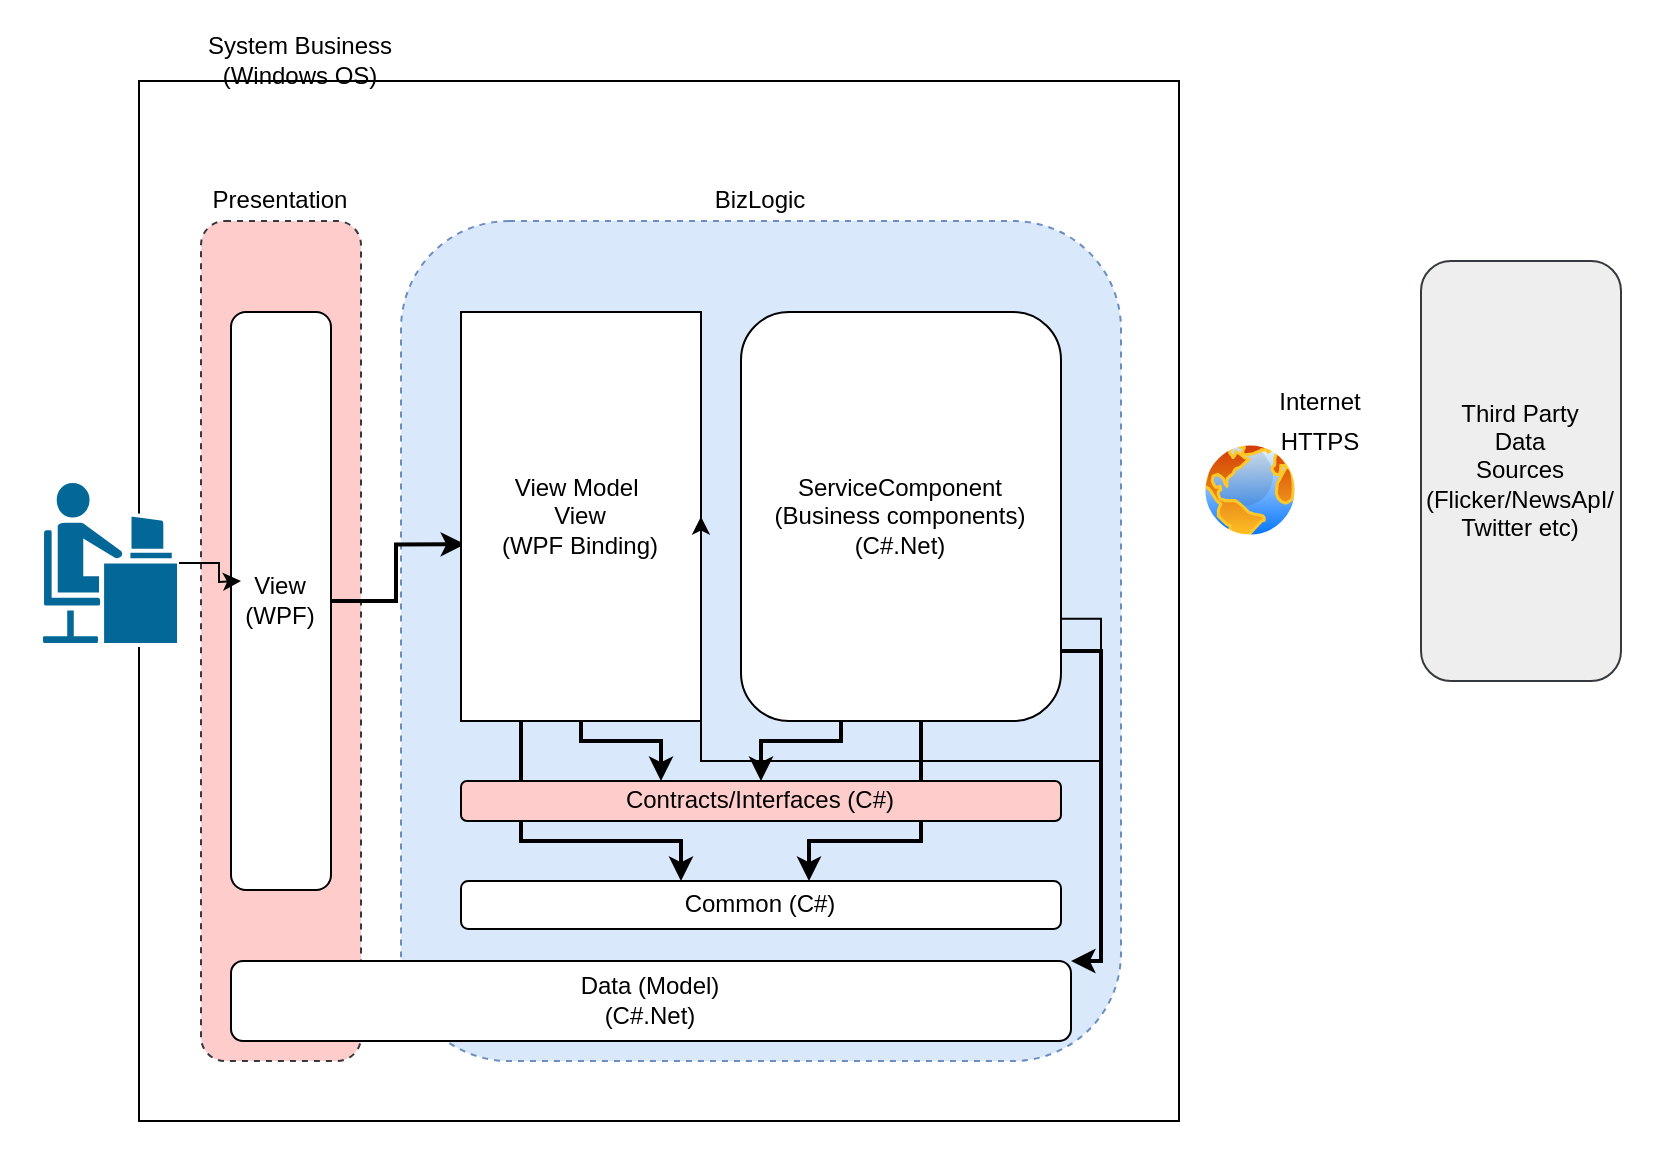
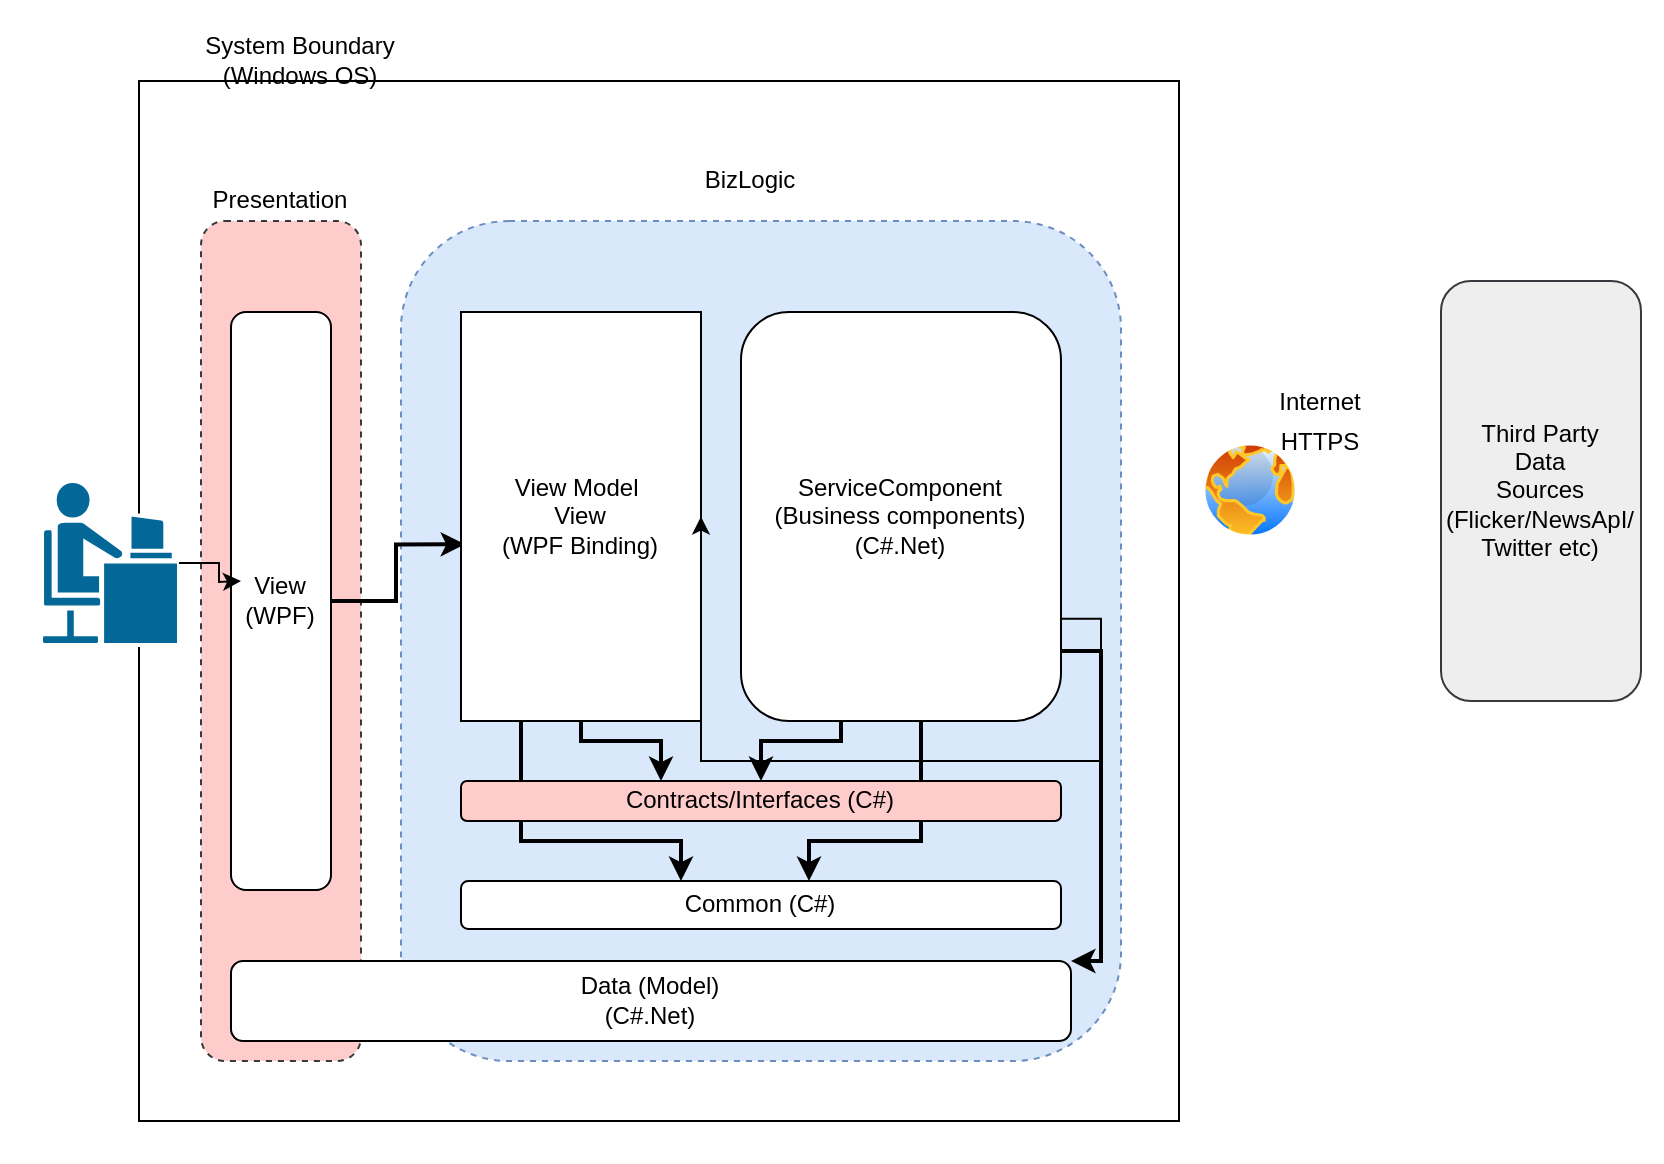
  <mxCell id="0" />
  <mxCell id="1" parent="0" />
- <mxCell id="2" value="Third Party &lt;br&gt;Data&lt;br&gt;Sources&lt;br&gt;(Flicker/NewsApI/&lt;br&gt;Twitter etc)" style="rounded=1;whiteSpace=wrap;html=1;fillColor=#eeeeee;strokeColor=#36393d;" parent="1" vertex="1"><mxGeometry x="710" y="130" width="100" height="210" as="geometry" /></mxCell>
+ <mxCell id="2" value="Third Party &lt;br&gt;Data&lt;br&gt;Sources&lt;br&gt;(Flicker/NewsApI/&lt;br&gt;Twitter etc)" style="rounded=1;whiteSpace=wrap;html=1;fillColor=#eeeeee;strokeColor=#36393d;" parent="1" vertex="1"><mxGeometry x="720" y="140" width="100" height="210" as="geometry" /></mxCell>
  <mxCell id="3" value="" style="rounded=0;whiteSpace=wrap;html=1;" parent="1" vertex="1"><mxGeometry x="69" y="40" width="520" height="520" as="geometry" /></mxCell>
- <mxCell id="4" value="System Business (Windows OS)" style="text;html=1;strokeColor=none;fillColor=none;align=center;verticalAlign=middle;whiteSpace=wrap;rounded=0;" parent="1" vertex="1"><mxGeometry x="100" y="20" width="100" height="20" as="geometry" /></mxCell>
+ <mxCell id="4" value="System Boundary (Windows OS)" style="text;html=1;strokeColor=none;fillColor=none;align=center;verticalAlign=middle;whiteSpace=wrap;rounded=0;" parent="1" vertex="1"><mxGeometry x="100" y="20" width="100" height="20" as="geometry" /></mxCell>
  <mxCell id="5" value="Internet" style="text;html=1;strokeColor=none;fillColor=none;align=center;verticalAlign=middle;whiteSpace=wrap;rounded=0;" parent="1" vertex="1"><mxGeometry x="610" y="191" width="100" height="20" as="geometry" /></mxCell>
  <mxCell id="6" value="HTTPS" style="text;html=1;strokeColor=none;fillColor=none;align=center;verticalAlign=middle;whiteSpace=wrap;rounded=0;" parent="1" vertex="1"><mxGeometry x="610" y="211" width="100" height="20" as="geometry" /></mxCell>
  <mxCell id="7" value="" style="rounded=1;whiteSpace=wrap;html=1;dashed=1;fillColor=#ffcccc;strokeColor=#36393d;" parent="1" vertex="1"><mxGeometry x="100" y="110" width="80" height="420" as="geometry" /></mxCell>
  <mxCell id="8" value="" style="rounded=1;whiteSpace=wrap;html=1;dashed=1;fillColor=#dae8fc;strokeColor=#6c8ebf;" parent="1" vertex="1"><mxGeometry x="200" y="110" width="360" height="420" as="geometry" /></mxCell>
  <mxCell id="9" value="Presentation" style="text;html=1;strokeColor=none;fillColor=none;align=center;verticalAlign=middle;whiteSpace=wrap;rounded=0;" parent="1" vertex="1"><mxGeometry x="100" y="90" width="80" height="20" as="geometry" /></mxCell>
- <mxCell id="10" value="BizLogic" style="text;html=1;strokeColor=none;fillColor=none;align=center;verticalAlign=middle;whiteSpace=wrap;rounded=0;" parent="1" vertex="1"><mxGeometry x="340" y="90" width="80" height="20" as="geometry" /></mxCell>
+ <mxCell id="10" value="BizLogic" style="text;html=1;strokeColor=none;fillColor=none;align=center;verticalAlign=middle;whiteSpace=wrap;rounded=0;" parent="1" vertex="1"><mxGeometry x="335" y="80" width="80" height="20" as="geometry" /></mxCell>
  <mxCell id="11" value="" style="edgeStyle=orthogonalEdgeStyle;rounded=0;orthogonalLoop=1;jettySize=auto;html=1;entryX=0.017;entryY=0.568;entryDx=0;entryDy=0;entryPerimeter=0;strokeWidth=2;" parent="1" source="12" target="14" edge="1"><mxGeometry relative="1" as="geometry" /></mxCell>
  <mxCell id="12" value="View&lt;br&gt;(WPF)" style="rounded=1;whiteSpace=wrap;html=1;" parent="1" vertex="1"><mxGeometry x="115" y="155.5" width="50" height="289" as="geometry" /></mxCell>
  <mxCell id="13" value="" style="edgeStyle=orthogonalEdgeStyle;rounded=0;orthogonalLoop=1;jettySize=auto;html=1;strokeWidth=2;" parent="1" source="14" target="17" edge="1"><mxGeometry relative="1" as="geometry"><Array as="points"><mxPoint x="260" y="420" /><mxPoint x="340" y="420" /></Array></mxGeometry></mxCell>
  <mxCell id="14" value="View Model&amp;nbsp;&lt;br&gt;View&lt;br&gt;(WPF Binding)" style="whiteSpace=wrap;html=1;rounded=0;" parent="1" vertex="1"><mxGeometry x="230" y="155.5" width="120" height="204.5" as="geometry" /></mxCell>
  <mxCell id="15" value="ServiceComponent&lt;br&gt;(Business components)&lt;br&gt;(C#.Net)" style="rounded=1;whiteSpace=wrap;html=1;" parent="1" vertex="1"><mxGeometry x="370" y="155.5" width="160" height="204.5" as="geometry" /></mxCell>
  <mxCell id="16" value="Data (Model)&lt;br&gt;(C#.Net)" style="rounded=1;whiteSpace=wrap;html=1;" parent="1" vertex="1"><mxGeometry x="115" y="480" width="420" height="40" as="geometry" /></mxCell>
  <mxCell id="17" value="Common (C#)" style="rounded=1;whiteSpace=wrap;html=1;" parent="1" vertex="1"><mxGeometry x="230" y="440" width="300" height="24" as="geometry" /></mxCell>
  <mxCell id="18" value="" style="shape=mxgraph.cisco.people.androgenous_person;html=1;dashed=0;fillColor=#036897;strokeColor=#ffffff;strokeWidth=2;verticalLabelPosition=bottom;verticalAlign=top" parent="1" vertex="1"><mxGeometry x="20" y="240" width="69" height="82" as="geometry" /></mxCell>
  <mxCell id="19" value="" style="edgeStyle=orthogonalEdgeStyle;rounded=0;orthogonalLoop=1;jettySize=auto;html=1;" parent="1" source="18" edge="1"><mxGeometry relative="1" as="geometry"><mxPoint x="175" y="310" as="sourcePoint" /><mxPoint x="120" y="290" as="targetPoint" /></mxGeometry></mxCell>
  <mxCell id="20" value="" style="edgeStyle=orthogonalEdgeStyle;rounded=0;orthogonalLoop=1;jettySize=auto;html=1;strokeWidth=2;" parent="1" target="23" edge="1"><mxGeometry relative="1" as="geometry"><mxPoint x="420" y="360" as="sourcePoint" /><mxPoint x="390" y="450" as="targetPoint" /><Array as="points"><mxPoint x="420" y="370" /><mxPoint x="380" y="370" /></Array></mxGeometry></mxCell>
  <mxCell id="21" value="" style="edgeStyle=orthogonalEdgeStyle;rounded=0;orthogonalLoop=1;jettySize=auto;html=1;strokeWidth=2;exitX=0.5;exitY=1;exitDx=0;exitDy=0;" parent="1" source="14" edge="1"><mxGeometry relative="1" as="geometry"><mxPoint x="270" y="370" as="sourcePoint" /><mxPoint x="330" y="390" as="targetPoint" /><Array as="points"><mxPoint x="290" y="370" /><mxPoint x="330" y="370" /><mxPoint x="330" y="390" /></Array></mxGeometry></mxCell>
  <mxCell id="22" value="" style="edgeStyle=orthogonalEdgeStyle;rounded=0;orthogonalLoop=1;jettySize=auto;html=1;strokeWidth=2;" parent="1" edge="1"><mxGeometry relative="1" as="geometry"><mxPoint x="460" y="360" as="sourcePoint" /><mxPoint x="404" y="440" as="targetPoint" /><Array as="points"><mxPoint x="460" y="420" /><mxPoint x="404" y="420" /></Array></mxGeometry></mxCell>
  <mxCell id="23" value="Contracts/Interfaces (C#)" style="rounded=1;whiteSpace=wrap;html=1;fillColor=#ffcccc;" parent="1" vertex="1"><mxGeometry x="230" y="390" width="300" height="20" as="geometry" /></mxCell>
  <mxCell id="24" style="edgeStyle=orthogonalEdgeStyle;rounded=0;orthogonalLoop=1;jettySize=auto;html=1;exitX=1;exitY=0.75;exitDx=0;exitDy=0;" parent="1" source="15" target="14" edge="1"><mxGeometry relative="1" as="geometry"><mxPoint x="690" y="250" as="targetPoint" /></mxGeometry></mxCell>
  <mxCell id="25" value="" style="aspect=fixed;perimeter=ellipsePerimeter;html=1;align=center;shadow=0;dashed=0;spacingTop=3;image;image=img/lib/active_directory/internet_globe.svg;" parent="1" vertex="1"><mxGeometry x="600" y="220" width="50" height="50" as="geometry" /></mxCell>
  <mxCell id="26" value="" style="edgeStyle=orthogonalEdgeStyle;rounded=0;orthogonalLoop=1;jettySize=auto;html=1;entryX=1;entryY=0;entryDx=0;entryDy=0;strokeWidth=2;exitX=1;exitY=0.829;exitDx=0;exitDy=0;exitPerimeter=0;" edge="1" parent="1" source="15" target="16"><mxGeometry relative="1" as="geometry"><mxPoint x="230" y="490" as="targetPoint" /><mxPoint x="240" y="318.875" as="sourcePoint" /><Array as="points"><mxPoint x="550" y="325" /><mxPoint x="550" y="480" /></Array></mxGeometry></mxCell>
